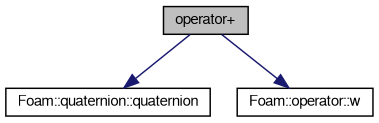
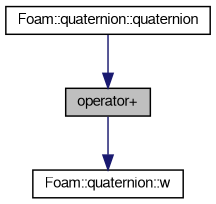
  digraph {
    rankdir=TB
    node [color=black fontname=FreeSans fontsize=10 shape=record]
    edge [color=midnightblue fontname=FreeSans fontsize=10 labelfontname=FreeSans labelfontsize=10 style=solid]
    n1 [fillcolor=grey75 fontcolor=black height=0.2 label="operator+" style=filled width=0.4]
    n2 [height=0.2 label="Foam::quaternion::quaternion" width=0.4]
-   n3 [height=0.2 label="Foam::operator::w" width=0.4]
-   n1 -> n2
+   n3 [height=0.2 label="Foam::quaternion::w" width=0.4]
+   n2 -> n1
    n1 -> n3
  }
